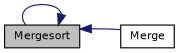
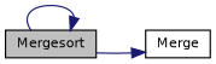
  digraph {
    rankdir=LR
    node [color=black fontname=Helvetica fontsize=10 shape=record style=filled]
    edge [color=midnightblue fontname=Helvetica fontsize=10 labelfontname=Helvetica labelfontsize=10 style=solid]
    n1 [fillcolor=grey75 fontcolor=black height=0.2 label=Mergesort width=0.4]
    n2 [fillcolor=white height=0.2 label=Merge width=0.4]
    n1 -> n1
-   n2 -> n1
+   n1 -> n2
  }
